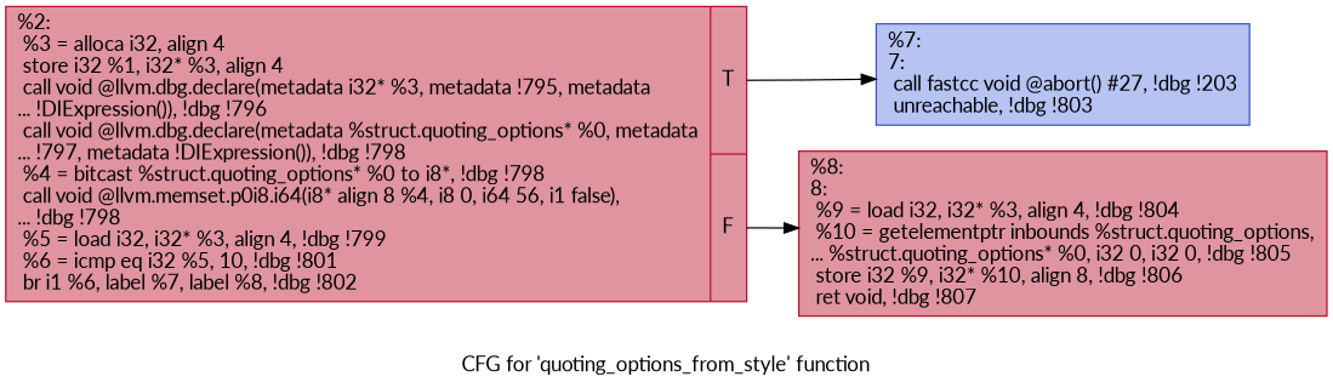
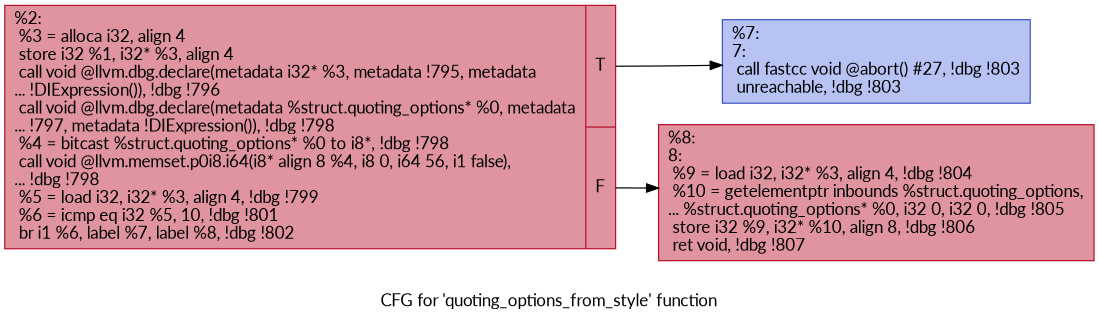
  digraph {
    label="CFG for 'quoting_options_from_style' function"
    rankdir=LR
    fontname=Lato
    node [color="#b70d28ff" fillcolor="#b70d2870" shape=record style=filled fontname=Lato]
    edge [fontname=Lato]
    n1 [label="{%2:\l  %3 = alloca i32, align 4\l  store i32 %1, i32* %3, align 4\l  call void @llvm.dbg.declare(metadata i32* %3, metadata !795, metadata\l... !DIExpression()), !dbg !796\l  call void @llvm.dbg.declare(metadata %struct.quoting_options* %0, metadata\l... !797, metadata !DIExpression()), !dbg !798\l  %4 = bitcast %struct.quoting_options* %0 to i8*, !dbg !798\l  call void @llvm.memset.p0i8.i64(i8* align 8 %4, i8 0, i64 56, i1 false),\l... !dbg !798\l  %5 = load i32, i32* %3, align 4, !dbg !799\l  %6 = icmp eq i32 %5, 10, !dbg !801\l  br i1 %6, label %7, label %8, !dbg !802\l|{<s0>T|<s1>F}}"]
-   n2 [color="#3d50c3ff" fillcolor="#5977e370" label="{%7:\l7:                                                \l  call fastcc void @abort() #27, !dbg !203\l  unreachable, !dbg !803\l}"]
+   n2 [color="#3d50c3ff" fillcolor="#5977e370" label="{%7:\l7:                                                \l  call fastcc void @abort() #27, !dbg !803\l  unreachable, !dbg !803\l}"]
    n3 [label="{%8:\l8:                                                \l  %9 = load i32, i32* %3, align 4, !dbg !804\l  %10 = getelementptr inbounds %struct.quoting_options,\l... %struct.quoting_options* %0, i32 0, i32 0, !dbg !805\l  store i32 %9, i32* %10, align 8, !dbg !806\l  ret void, !dbg !807\l}"]
    n1 -> n2 [tailport=s0]
    n1 -> n3 [tailport=s1]
  }
